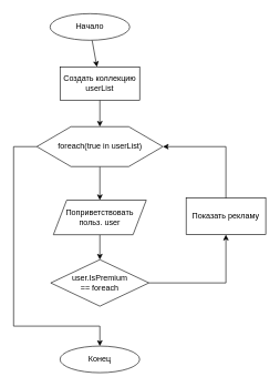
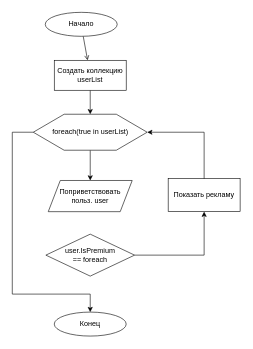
  <mxCell id="0" />
  <mxCell id="1" parent="0" />
- <mxCell id="2" value="" style="edgeStyle=none;html=1;" edge="1" parent="1" source="3" target="8"><mxGeometry relative="1" as="geometry" /></mxCell>
+ <mxCell id="2" value="" style="edgeStyle=none;html=1;endArrow=open;" edge="1" parent="1" source="3" target="8"><mxGeometry relative="1" as="geometry" /></mxCell>
  <mxCell id="3" value="Начало" style="ellipse;whiteSpace=wrap;html=1;" vertex="1" parent="1"><mxGeometry x="75" y="20" width="120" height="40" as="geometry" /></mxCell>
  <mxCell id="4" value="Конец" style="ellipse;whiteSpace=wrap;html=1;" vertex="1" parent="1"><mxGeometry x="90" y="520" width="120" height="40" as="geometry" /></mxCell>
  <mxCell id="5" value="" style="edgeStyle=none;html=1;" edge="1" parent="1" source="6" target="19"><mxGeometry relative="1" as="geometry" /></mxCell>
  <mxCell id="6" value="foreach(true in userList)" style="verticalLabelPosition=middle;verticalAlign=middle;html=1;shape=hexagon;perimeter=hexagonPerimeter2;arcSize=6;size=0.271;container=0;labelPosition=center;align=center;" vertex="1" parent="1"><mxGeometry x="55" y="190" width="190" height="60" as="geometry" /></mxCell>
  <mxCell id="7" value="" style="edgeStyle=none;html=1;" edge="1" parent="1" source="8" target="6"><mxGeometry relative="1" as="geometry" /></mxCell>
  <mxCell id="8" value="Создать коллекцию userList" style="rounded=0;whiteSpace=wrap;html=1;" vertex="1" parent="1"><mxGeometry x="90" y="100" width="120" height="50" as="geometry" /></mxCell>
  <mxCell id="9" value="" style="edgeStyle=none;html=1;labelPosition=center;verticalLabelPosition=top;align=center;verticalAlign=bottom;rounded=0;" edge="1" parent="1" source="10" target="11"><mxGeometry relative="1" as="geometry"><Array as="points"><mxPoint x="340" y="425" /></Array></mxGeometry></mxCell>
  <mxCell id="10" value="user.IsPremium &lt;br&gt;== foreach" style="rhombus;whiteSpace=wrap;html=1;" vertex="1" parent="1"><mxGeometry x="76" y="390" width="148" height="70" as="geometry" /></mxCell>
  <mxCell id="11" value="Показать рекламу" style="rounded=0;whiteSpace=wrap;html=1;" vertex="1" parent="1"><mxGeometry x="280" y="297.5" width="120" height="55" as="geometry" /></mxCell>
  <mxCell id="12" value="" style="endArrow=classic;html=1;entryX=1;entryY=0.5;entryDx=0;entryDy=0;" edge="1" parent="1" target="6"><mxGeometry width="50" height="50" relative="1" as="geometry"><mxPoint x="340" y="220" as="sourcePoint" /><mxPoint x="250" y="220" as="targetPoint" /></mxGeometry></mxCell>
  <mxCell id="13" value="" style="endArrow=none;html=1;exitX=0.5;exitY=0;exitDx=0;exitDy=0;" edge="1" parent="1" source="11"><mxGeometry width="50" height="50" relative="1" as="geometry"><mxPoint x="430" y="330" as="sourcePoint" /><mxPoint x="340" y="220" as="targetPoint" /></mxGeometry></mxCell>
  <mxCell id="14" value="" style="endArrow=none;html=1;" edge="1" parent="1"><mxGeometry width="50" height="50" relative="1" as="geometry"><mxPoint x="20" y="220" as="sourcePoint" /><mxPoint x="55" y="220" as="targetPoint" /></mxGeometry></mxCell>
  <mxCell id="15" value="" style="endArrow=none;html=1;" edge="1" parent="1"><mxGeometry width="50" height="50" relative="1" as="geometry"><mxPoint x="20" y="490" as="sourcePoint" /><mxPoint x="20" y="220" as="targetPoint" /></mxGeometry></mxCell>
  <mxCell id="16" value="" style="endArrow=none;html=1;" edge="1" parent="1"><mxGeometry width="50" height="50" relative="1" as="geometry"><mxPoint x="20" y="490" as="sourcePoint" /><mxPoint x="150" y="490" as="targetPoint" /></mxGeometry></mxCell>
  <mxCell id="17" value="" style="endArrow=classic;html=1;entryX=0.5;entryY=0;entryDx=0;entryDy=0;" edge="1" parent="1" target="4"><mxGeometry width="50" height="50" relative="1" as="geometry"><mxPoint x="150" y="490" as="sourcePoint" /><mxPoint x="194" y="360" as="targetPoint" /></mxGeometry></mxCell>
- <mxCell id="18" value="" style="edgeStyle=none;html=1;" edge="1" parent="1" source="19" target="10"><mxGeometry relative="1" as="geometry" /></mxCell>
  <mxCell id="19" value="Поприветствовать&lt;br&gt;польз. user" style="shape=parallelogram;perimeter=parallelogramPerimeter;whiteSpace=wrap;html=1;fixedSize=1;" vertex="1" parent="1"><mxGeometry x="80" y="300.5" width="140" height="52" as="geometry" /></mxCell>
